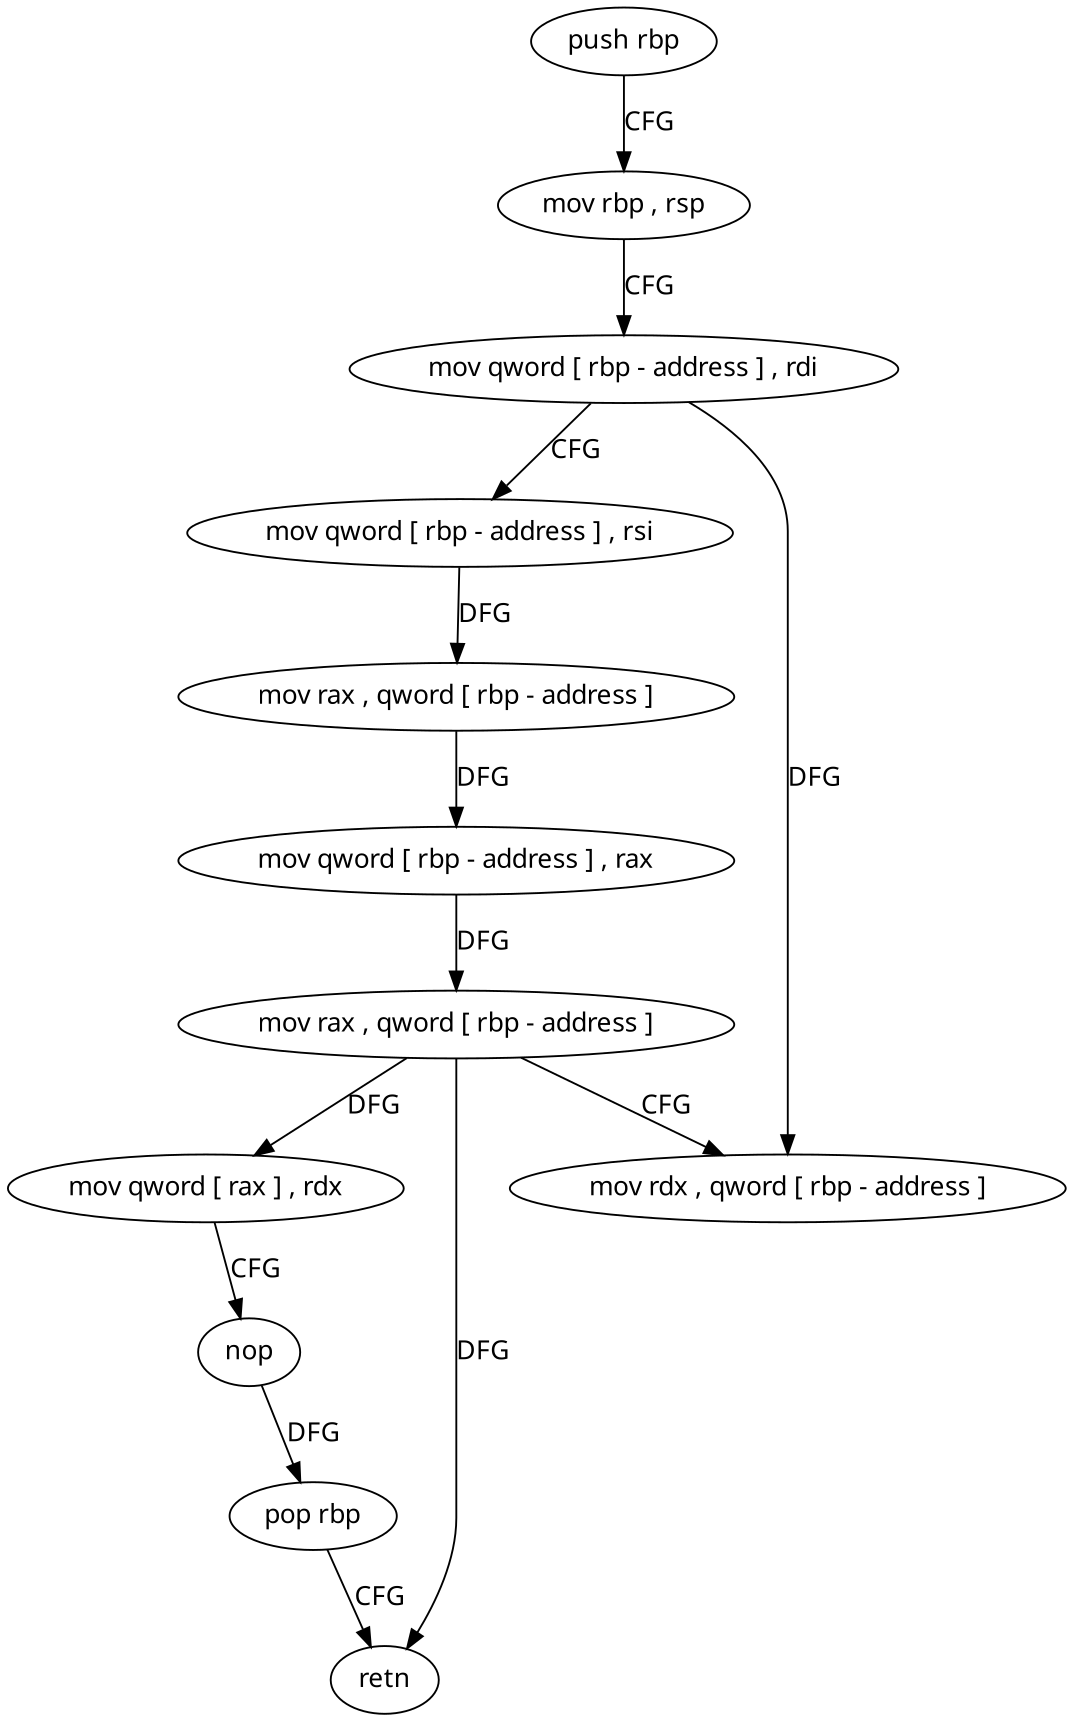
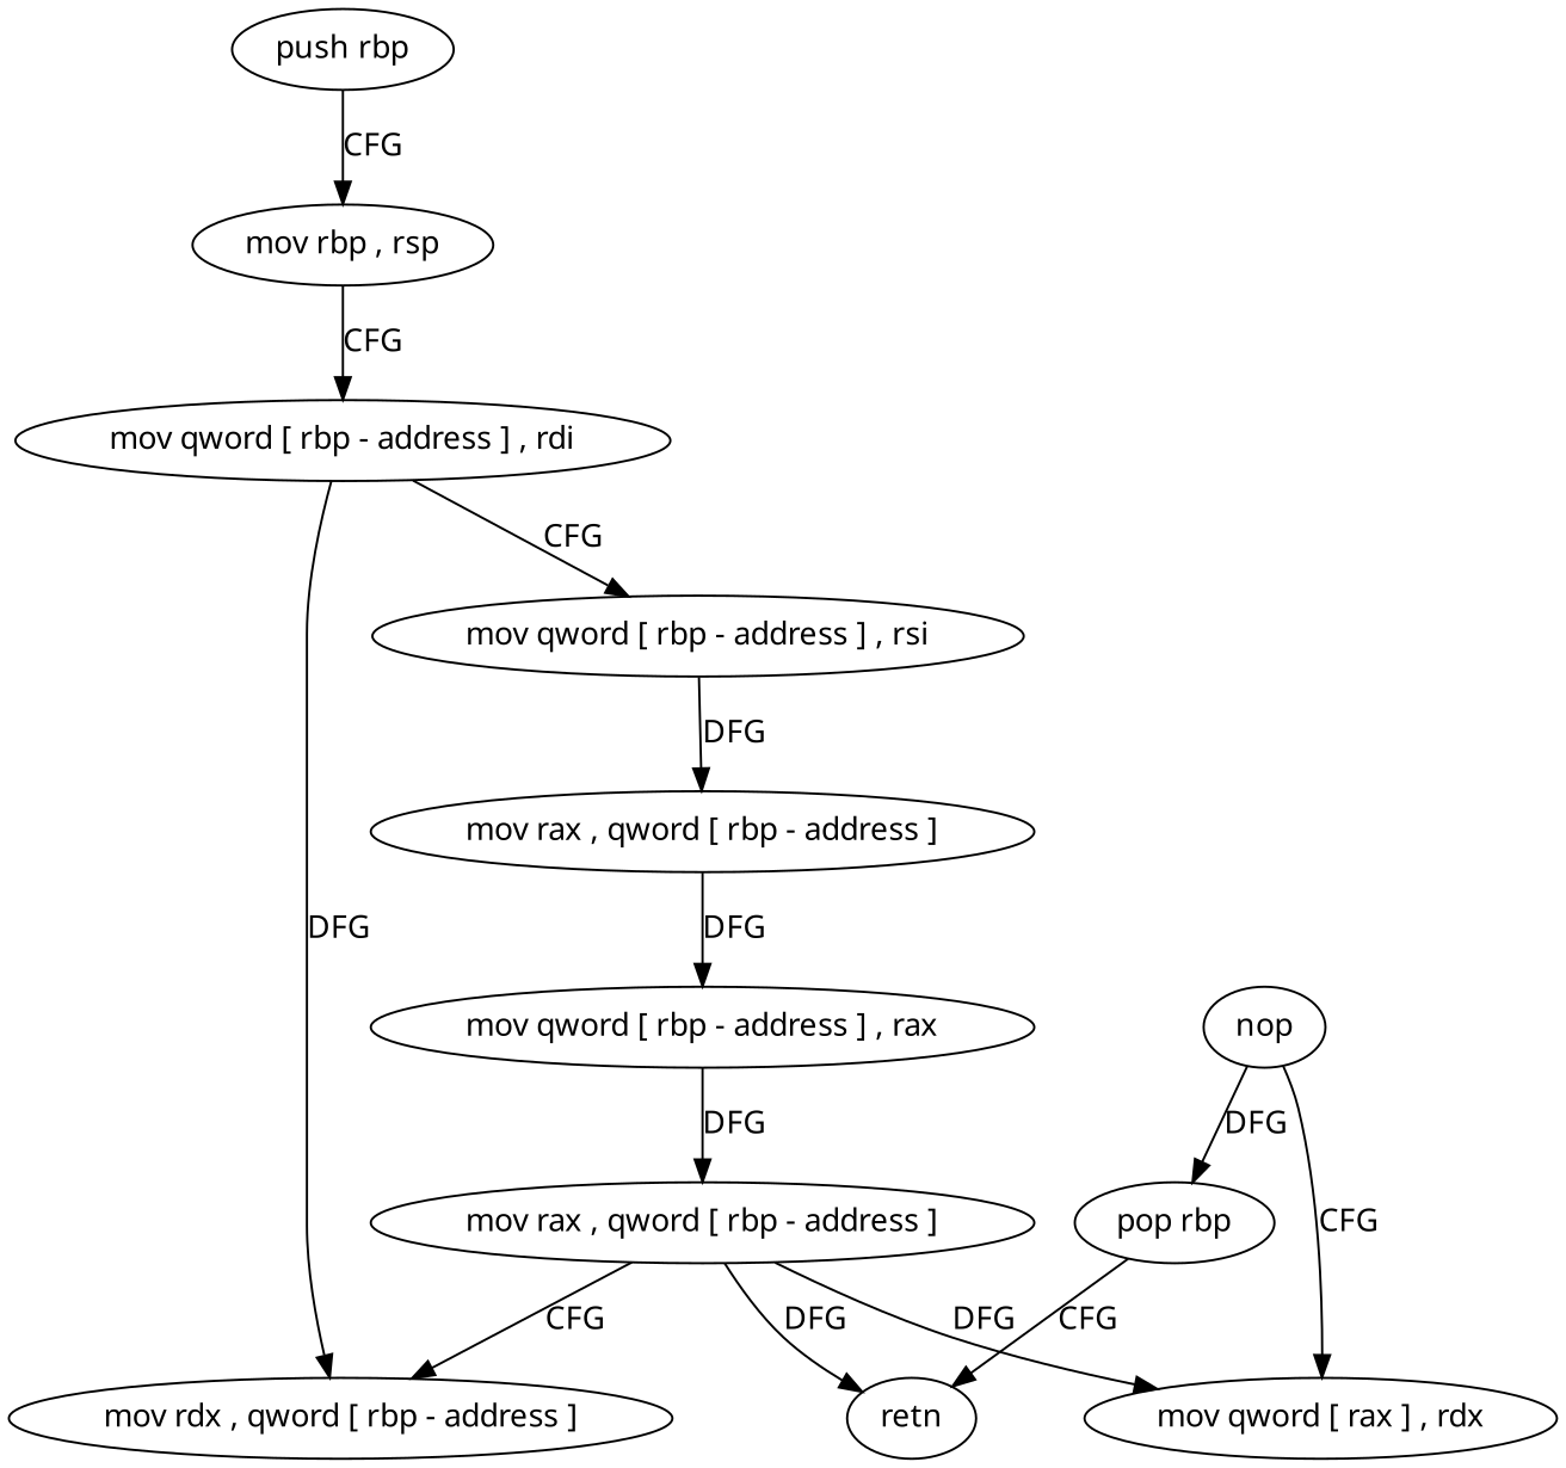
  digraph {
    fontname="Noto Sans"
    node [fontname="Noto Sans"]
    edge [fontname="Noto Sans"]
    n1 [label="push rbp"]
    n2 [label="mov rbp , rsp"]
    n3 [label="mov qword [ rbp - address ] , rdi"]
    n4 [label="mov qword [ rbp - address ] , rsi"]
    n5 [label="mov rdx , qword [ rbp - address ]"]
    n6 [label="mov rax , qword [ rbp - address ]"]
    n7 [label="mov qword [ rbp - address ] , rax"]
    n8 [label="mov rax , qword [ rbp - address ]"]
    n9 [label="mov qword [ rax ] , rdx"]
    n10 [label=retn]
    n11 [label=nop]
    n12 [label="pop rbp"]
    n1 -> n2 [label=CFG]
    n2 -> n3 [label=CFG]
    n3 -> n4 [label=CFG]
    n3 -> n5 [label=DFG]
    n4 -> n6 [label=DFG]
    n6 -> n7 [label=DFG]
    n7 -> n8 [label=DFG]
    n8 -> n5 [label=CFG]
    n8 -> n9 [label=DFG]
    n8 -> n10 [label=DFG]
-   n9 -> n11 [label=CFG]
+   n11 -> n9 [label=CFG]
    n11 -> n12 [label=DFG]
    n12 -> n10 [label=CFG]
  }
